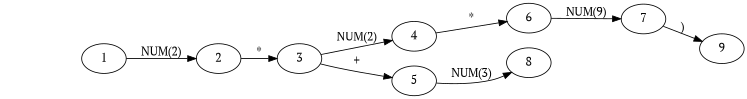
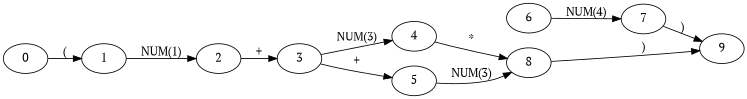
  digraph {
    d2tgraphstyle="scale=0.5"
    fontname="PT Serif"
    rankdir=LR
    node [fontname="PT Serif"]
    edge [fontname="PT Serif"]
+   0
    1
    2
    3
    4
    5
    6
    8
    7
    9
-   1 -> 2 [label="NUM(2)"]
-   2 -> 3 [label="*"]
-   3 -> 4 [label="NUM(2)"]
+   0 -> 1 [label="("]
+   1 -> 2 [label="NUM(1)"]
+   2 -> 3 [label="+"]
+   3 -> 4 [label="NUM(3)"]
    3 -> 5 [label="+"]
-   4 -> 6 [label="*"]
+   4 -> 8 [label="*"]
    5 -> 8 [label="NUM(3)"]
-   6 -> 7 [label="NUM(9)"]
+   6 -> 7 [label="NUM(4)"]
+   8 -> 9 [label=")"]
    7 -> 9 [label=")"]
  }
